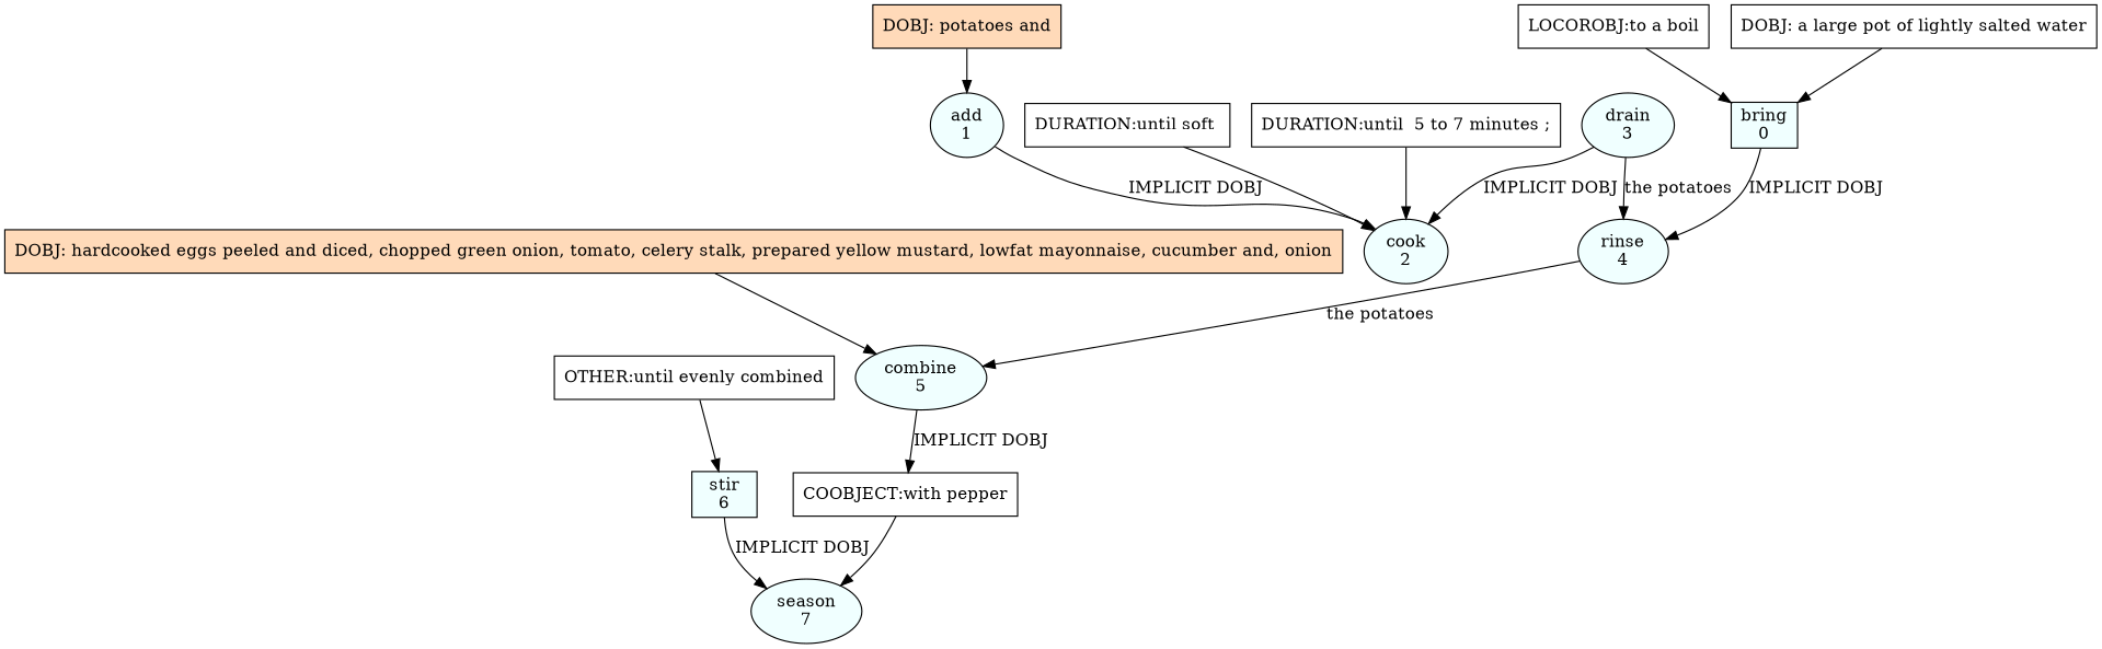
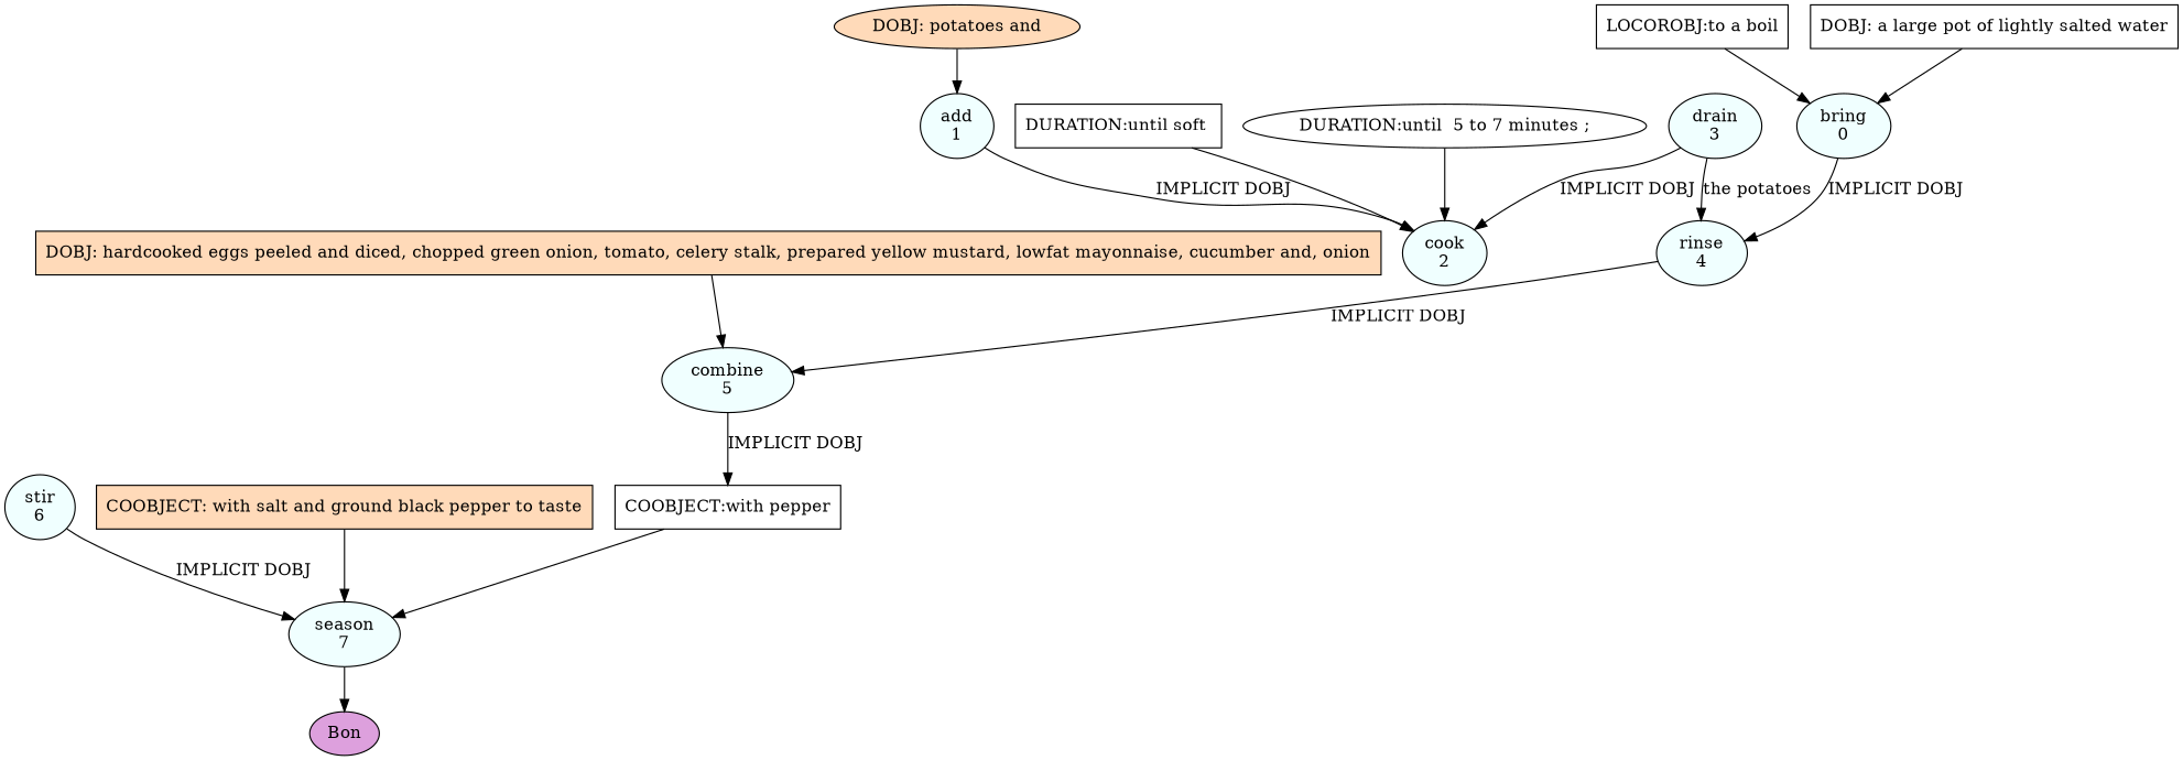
  digraph {
    node [fillcolor=azure shape=oval style=filled]
-   n1 [label="bring\n0" shape=box]
+   n1 [label="bring\n0"]
    n2 [label="rinse\n4"]
    n3 [label="combine\n5"]
    n4 [label="add\n1"]
    n5 [label="cook\n2"]
    n6 [label="drain\n3"]
    n7 [fillcolor=white label="COOBJECT:with pepper" shape=box]
-   n8 [label="stir\n6" shape=box]
+   n8 [label="stir\n6"]
    n9 [label="season\n7"]
+   n10 [fillcolor=plum label=Bon]
    n11 [fillcolor=white label="DOBJ: a large pot of lightly salted water" shape=box]
    n12 [fillcolor=white label="LOCOROBJ:to a boil" shape=box]
-   n13 [fillcolor=peachpuff label="DOBJ: potatoes and" shape=box]
+   n13 [fillcolor=peachpuff label="DOBJ: potatoes and" shape=ellipse]
    n14 [fillcolor=white label="DURATION:until soft " shape=box]
-   n15 [fillcolor=white label="DURATION:until  5 to 7 minutes ;" shape=box]
+   n15 [fillcolor=white label="DURATION:until  5 to 7 minutes ;" shape=ellipse]
    n16 [fillcolor=peachpuff label="DOBJ: hardcooked eggs peeled and diced, chopped green onion, tomato, celery stalk, prepared yellow mustard, lowfat mayonnaise, cucumber and, onion" shape=box]
-   n17 [fillcolor=white label="OTHER:until evenly combined" shape=box]
+   n18 [fillcolor=peachpuff label="COOBJECT: with salt and ground black pepper to taste" shape=box]
    n1 -> n2 [label="IMPLICIT DOBJ"]
-   n2 -> n3 [label="the potatoes "]
+   n2 -> n3 [label="IMPLICIT DOBJ"]
    n3 -> n7 [label="IMPLICIT DOBJ"]
    n4 -> n5 [label="IMPLICIT DOBJ"]
    n6 -> n2 [label="the potatoes "]
    n6 -> n5 [label="IMPLICIT DOBJ"]
    n7 -> n9
    n8 -> n9 [label="IMPLICIT DOBJ"]
+   n9 -> n10
    n11 -> n1
    n12 -> n1
    n13 -> n4
    n14 -> n5
    n15 -> n5
    n16 -> n3
-   n17 -> n8
+   n18 -> n9
  }
